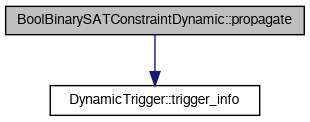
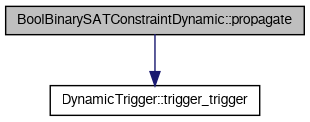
  digraph {
    rankdir=TB
    node [color=black fontname=FreeSans fontsize=10 shape=record style=filled]
    n1 [fillcolor=grey75 fontcolor=black height=0.2 label="BoolBinarySATConstraintDynamic::propagate" width=0.4]
-   n2 [fillcolor=white height=0.2 label="DynamicTrigger::trigger_info" width=0.4]
+   n2 [fillcolor=white height=0.2 label="DynamicTrigger::trigger_trigger" width=0.4]
    n1 -> n2 [color=midnightblue fontname=FreeSans fontsize=10 labelfontname=FreeSans labelfontsize=10 style=solid]
  }
